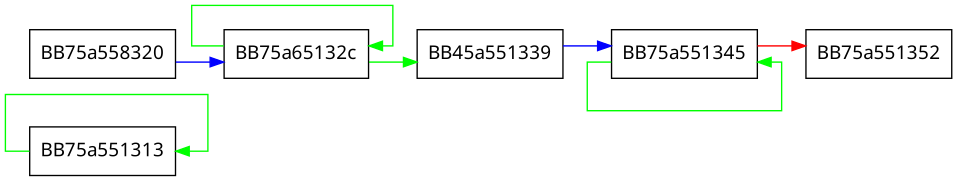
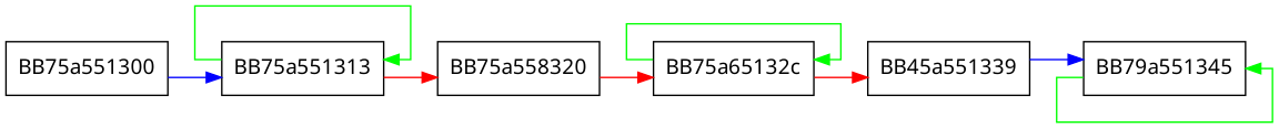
  digraph {
    fontname="Noto Sans"
    rankdir=LR
    splines=ortho
    node [fontname="Noto Sans" shape=box]
    edge [color=blue fontname="Noto Sans"]
+   BB75a551300
    BB75a551313
    n3 [label=BB75a558320]
    n4 [label=BB75a65132c]
    n5 [label=BB45a551339]
-   BB75a551345
-   BB75a551352
+   BB75a551345 [label=BB79a551345]
+   BB75a551300 -> BB75a551313
    BB75a551313 -> BB75a551313 [color=green]
-   n3 -> n4
+   BB75a551313 -> n3 [color=red]
+   n3 -> n4 [color=red]
    n4 -> n4 [color=green]
-   n4 -> n5 [color=green]
+   n4 -> n5 [color=red]
    n5 -> BB75a551345
    BB75a551345 -> BB75a551345 [color=green]
-   BB75a551345 -> BB75a551352 [color=red]
  }
